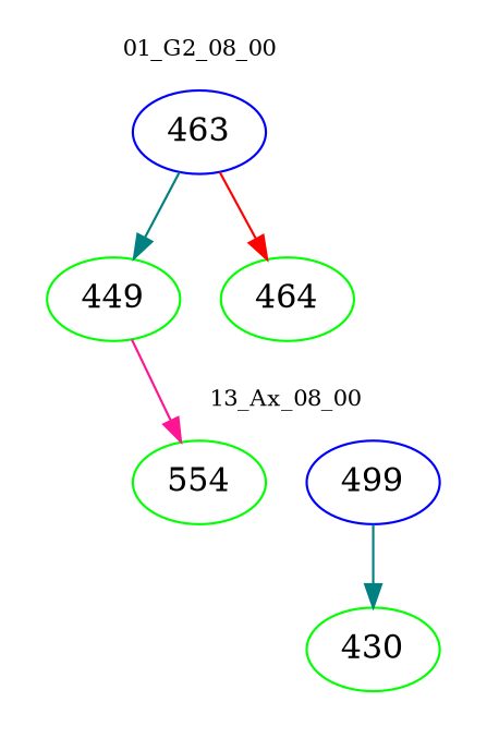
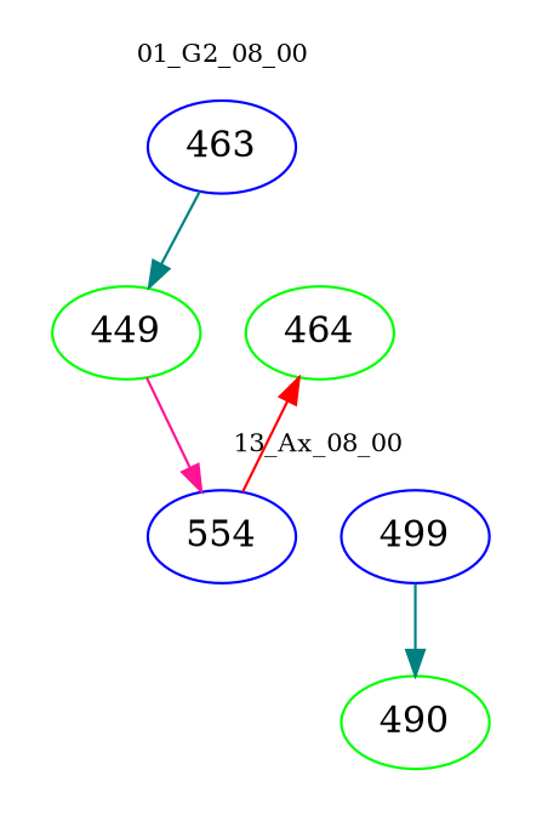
  digraph {
    node [color=blue]
    edge [color=teal]
    n1 [label=499]
-   n2 [color=green label=430]
-   n3 [color=green label=554]
+   n2 [color=green label=490]
+   n3 [label=554]
    n4 [label=463]
    n5 [color=green label=449]
    n6 [color=green label=464]
    subgraph cluster_1 {
      color=white
      fontsize=10
      label="13_Ax_08_00"
      n1
      n2
      n3
    }
    subgraph cluster_2 {
      color=white
      fontsize=10
      label="01_G2_08_00"
      n4
      n5
      n6
    }
    n1 -> n2
    n4 -> n5
-   n4 -> n6 [color=red]
+   n3 -> n6 [color=red]
    n5 -> n3 [color=deeppink]
  }
